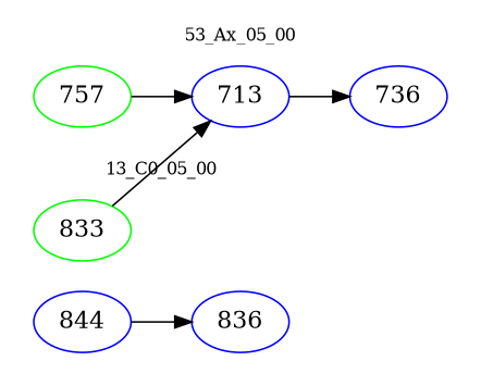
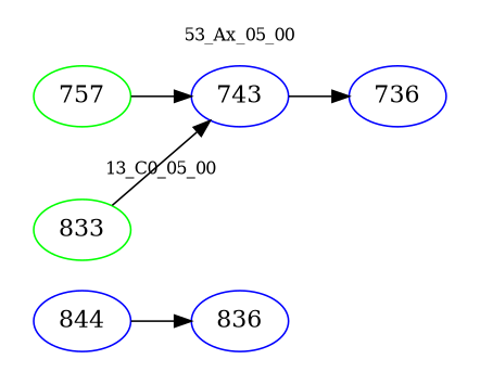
  digraph {
    rankdir=LR
    node [color=blue]
    edge [color=black]
    n1 [color=green label=757]
-   n2 [label=713]
+   n2 [label=743]
    n3 [label=736]
    n4 [color=green label=833]
    n5 [label=844]
    n6 [label=836]
    subgraph cluster_1 {
      color=white
      fontsize=10
      label="53_Ax_05_00"
      n1
      n2
      n3
    }
    subgraph cluster_2 {
      color=white
      fontsize=10
      label="13_C0_05_00"
      n4
      n5
      n6
    }
    n1 -> n2
    n2 -> n3
    n4 -> n2
    n5 -> n6
  }
